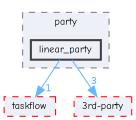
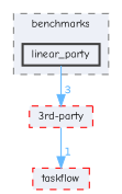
  digraph {
    compound=true
    fontname="Comic Neue"
    node [color=red fillcolor="#edf0f7" fontname="Comic Neue" fontsize=10 shape=box style="filled,dashed"]
    edge [color=steelblue1 fontcolor=steelblue1 fontname="Comic Neue" fontsize=10 labeldistance=1.5 labelfontname=Helvetica labelfontsize=10]
    n1 [color=grey25 height=0.2 label=linear_party style="filled,bold" width=0.4]
    n2 [height=0.2 label=taskflow width=0.4]
    n3 [height=0.2 label="3rd-party" width=0.4]
    subgraph cluster_1 {
      bgcolor="#edf0f7"
      fontsize=10
-     label=party
+     label=benchmarks
      pencolor=grey50
      style="filled,dashed"
      n1
    }
-   n1 -> n2 [headlabel=1]
+   n3 -> n2 [headlabel=1]
    n1 -> n3 [headlabel=3]
  }
